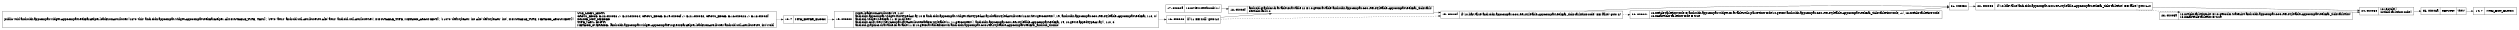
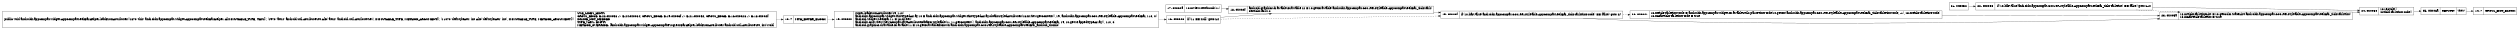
  digraph {
    rankdir=LR
    node [shape=record]
    n1 [label="{13\:\ ?|MTH_ENTER_BLOCK\l}"]
    n2 [label="{15\:\ 0x0000|super.loadFromAttributes(r9, r10)\landroidx.appcompat.widget.TintTypedArray r0 = androidx.appcompat.widget.TintTypedArray.obtainStyledAttributes(r8.mView.getContext(), r9, androidx.appcompat.C0019R.styleable.AppCompatSeekBar, r10, 0)\landroid.widget.SeekBar r1 = r8.mView\landroidx.core.view.ViewCompat.saveAttributeDataForStyleable(r1, r1.getContext(), androidx.appcompat.C0019R.styleable.AppCompatSeekBar, r9, r0.getWrappedTypeArray(), r10, 0)\landroid.graphics.drawable.Drawable r1 = r0.getDrawableIfKnown(androidx.appcompat.C0019R.styleable.AppCompatSeekBar_android_thumb)\l}"]
    n3 [label="{16\:\ 0x0028|if (r1 == null) goto L4\l}"]
    n4 [label="{18\:\ 0x002f|android.graphics.drawable.Drawable r2 = r0.getDrawable(androidx.appcompat.C0019R.styleable.AppCompatSeekBar_tickMark)\lsetTickMark(r2)\l}"]
    n5 [label="{19\:\ 0x003f|if (r0.hasValue(androidx.appcompat.C0019R.styleable.AppCompatSeekBar_tickMarkTintMode) == false) goto L7\l}"]
    n6 [label="{17\:\ 0x002a|r8.mView.setThumb(r1)\l}"]
    n7 [label="{20\:\ 0x0041|r8.mTickMarkTintMode = androidx.appcompat.widget.DrawableUtils.parseTintMode(r0.getInt(androidx.appcompat.C0019R.styleable.AppCompatSeekBar_tickMarkTintMode, \-1), r8.mTickMarkTintMode)\lr8.mHasTickMarkTintMode = true\l}"]
    n8 [label="{21\:\ 0x0052}"]
    n9 [label="{22\:\ 0x0058|if (r0.hasValue(androidx.appcompat.C0019R.styleable.AppCompatSeekBar_tickMarkTint) == false) goto L10\l}"]
    n10 [label="{23\:\ 0x005a|r8.mTickMarkTintList = r0.getColorStateList(androidx.appcompat.C0019R.styleable.AppCompatSeekBar_tickMarkTint)\lr8.mHasTickMarkTint = true\l}"]
    n11 [label="{24\:\ 0x0064|r0.recycle()\lmTickMarkTintMode()\l}"]
    n12 [label="{25\:\ 0x006a|RETURN\l|view\l}"]
-   n13 [label="{14\:\ ?|MTH_EXIT_BLOCK\l}"]
+   n13 [label="{14\:\ ?|CROSS_EXIT_BLOCK\l}"]
    n14 [label="{public void androidx.appcompat.widget.AppCompatSeekBarHelper.loadFromAttributes((r8v0 'this' androidx.appcompat.widget.AppCompatSeekBarHelper A[IMMUTABLE_TYPE, THIS]), (r9v0 'attrs' android.util.AttributeSet A[D('attrs' android.util.AttributeSet), IMMUTABLE_TYPE, METHOD_ARGUMENT]), (r10v0 'defStyleAttr' int A[D('defStyleAttr' int), IMMUTABLE_TYPE, METHOD_ARGUMENT]))  | USE_LINES_HINTS\lCROSS_EDGE: B:22:0x0058 \-\> B:24:0x0064, CROSS_EDGE: B:19:0x003f \-\> B:21:0x0052, CROSS_EDGE: B:16:0x0028 \-\> B:18:0x002f\lINLINE_NOT_NEEDED\lTYPE_VARS: EMPTY\lMETHOD_OVERRIDE: [androidx.appcompat.widget.AppCompatProgressBarHelper.loadFromAttributes(android.util.AttributeSet, int):void]\l}"]
    n1 -> n2
    n2 -> n3
    n3 -> n4
    n3 -> n5 [style=dashed]
    n4 -> n5
    n5 -> n7 [style=dashed]
-   n5 -> n8
+   n5 -> n10
    n6 -> n4
-   n7 -> n8
+   n7 -> n10
    n8 -> n9
    n9 -> n10 [style=dashed]
    n9 -> n11
    n10 -> n11
    n11 -> n12
    n12 -> n13
    n14 -> n1
  }
